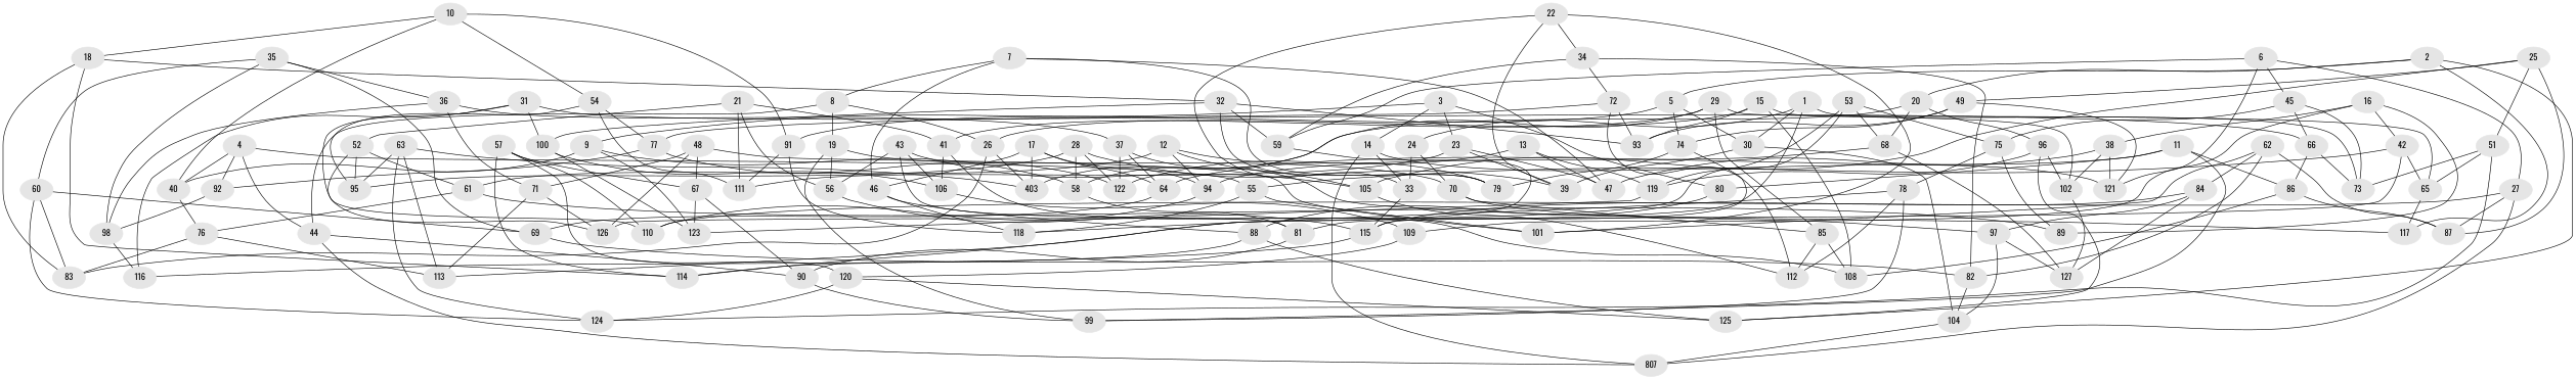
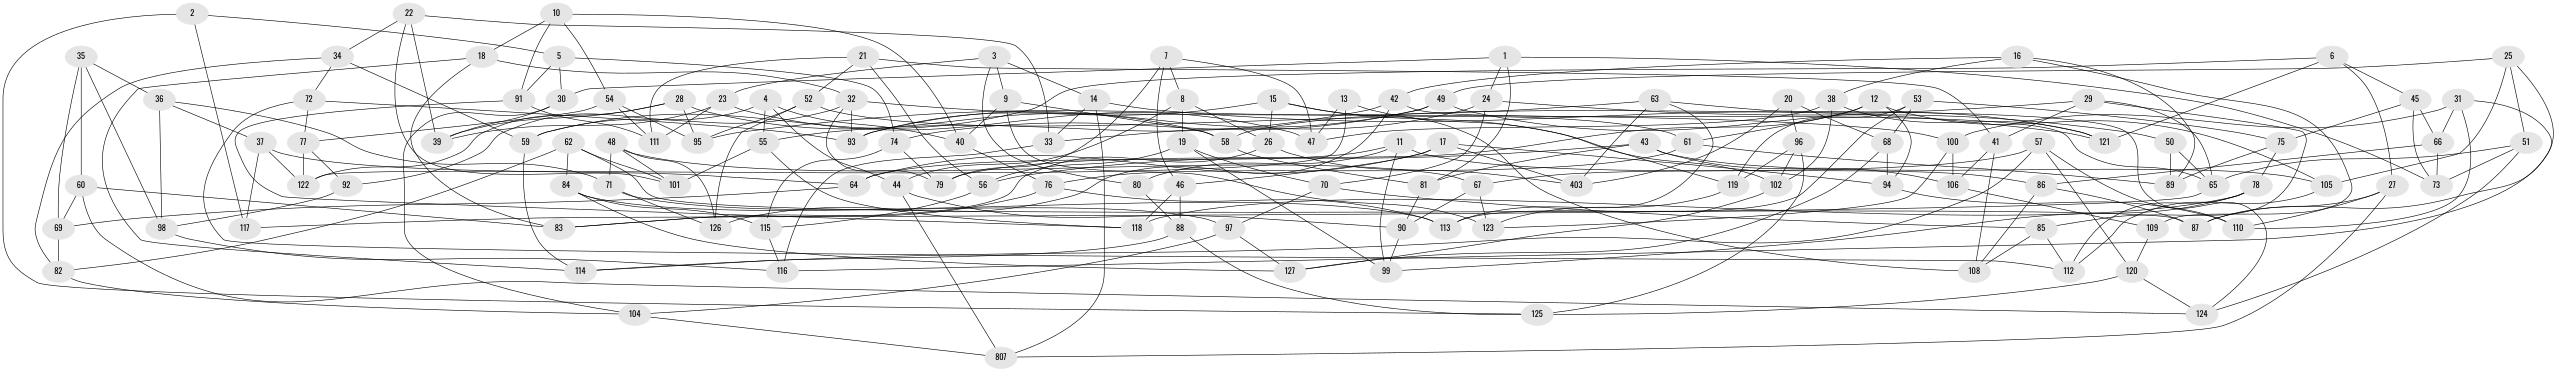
  graph {
    fontname=Oswald
    node [color=gray90 fontname=Oswald style=filled]
    edge [fontname=Oswald]
    1
    24
    30
    73
    81
    33
    70
+   50
    39
    104
    90
    2
    5
    20
    117
    125
    74
    91
    n19 [label=403]
    68
    96
    3
    9
    14
    23
    80
    40
    58
    123
    121
    n31 [label=807]
    47
    111
    88
    4
    44
    55
    92
    76
    101
    118
    98
    79
    115
    6
    27
    45
    59
    87
    110
    66
    75
    114
    7
    8
    46
    19
    26
    99
    56
    83
    10
    18
    54
    32
    95
    77
    11
    64
    86
    69
    108
    12
    61
    94
    105
    89
    112
    13
    119
    122
    116
    15
    93
    102
    127
    16
    38
    42
    109
    65
    126
    120
    17
    100
    85
    97
    21
    41
    52
    106
    22
    34
    72
    82
    25
    49
    51
    124
    28
    29
    31
    35
    36
    60
    37
    71
    113
    43
    78
    48
    67
    53
    57
    62
    84
    63
    1 -- 24
    1 -- 30
    1 -- 73
    1 -- 81
    24 -- 33
    24 -- 70
+   24 -- 50
    30 -- 39
    30 -- 104
    81 -- 90
-   33 -- 115
+   33 -- 116
    70 -- 85
    70 -- 97
+   50 -- 89
+   50 -- 65
    104 -- n31
    90 -- 99
    2 -- 5
-   2 -- 20
    2 -- 117
    2 -- 125
    5 -- 30
    5 -- 74
    5 -- 91
    20 -- n19
    20 -- 68
    20 -- 96
    74 -- 79
    74 -- 115
    91 -- 111
    91 -- 118
    68 -- 94
    68 -- 127
    96 -- 125
    96 -- 119
    96 -- 102
    3 -- 9
    3 -- 14
    3 -- 23
    3 -- 80
    9 -- 40
    9 -- 58
    9 -- 123
    14 -- 33
    14 -- 121
    14 -- n31
    23 -- 39
    23 -- 47
    23 -- 111
    80 -- 88
    40 -- 76
    58 -- 81
    88 -- 125
    88 -- 114
    4 -- 40
    4 -- 44
    4 -- 55
    4 -- 92
    44 -- 90
    44 -- n31
    55 -- 101
    55 -- 118
    92 -- 98
    76 -- 83
    76 -- 113
    98 -- 116
    115 -- 116
    6 -- 121
    6 -- 27
    6 -- 45
    6 -- 59
    27 -- n31
    27 -- 87
    27 -- 110
    45 -- 73
    45 -- 66
    45 -- 75
    59 -- 114
    66 -- 73
    66 -- 86
    75 -- 89
    75 -- 78
    7 -- 47
    7 -- 79
    7 -- 8
    7 -- 46
    8 -- 44
    8 -- 19
    8 -- 26
    46 -- 88
    46 -- 118
    19 -- 70
    19 -- 99
    19 -- 56
    26 -- n19
    26 -- 83
    56 -- 115
    10 -- 91
    10 -- 40
    10 -- 18
    10 -- 54
    18 -- 114
    18 -- 83
    18 -- 32
    54 -- 111
    54 -- 95
    54 -- 77
    32 -- 79
    32 -- 59
    32 -- 93
    32 -- 100
    77 -- 92
    77 -- 122
    11 -- 80
    11 -- 99
    11 -- 64
    11 -- 86
    64 -- 69
    86 -- 87
    86 -- 108
    69 -- 82
    12 -- 79
    12 -- 61
    12 -- 94
    12 -- 105
    61 -- 76
    61 -- 89
    94 -- 110
    105 -- 112
    13 -- 47
    13 -- 119
    13 -- 122
    119 -- 123
    15 -- 26
    15 -- 108
    15 -- 93
    15 -- 102
    102 -- 127
    16 -- 89
    16 -- 38
    16 -- 42
    16 -- 109
    38 -- 121
    38 -- 47
    38 -- 102
    42 -- 55
    42 -- 65
    42 -- 126
    109 -- 120
    65 -- 117
    120 -- 125
    120 -- 124
    17 -- n19
    17 -- 46
    17 -- 64
    17 -- 94
    100 -- 123
    100 -- 106
    85 -- 108
    85 -- 112
    97 -- 104
    97 -- 127
    21 -- 111
    21 -- 56
    21 -- 41
    21 -- 52
    41 -- 108
    41 -- 106
    52 -- 95
    52 -- 61
    52 -- 126
    106 -- 109
    22 -- 33
    22 -- 39
    22 -- 101
    22 -- 34
    34 -- 59
    34 -- 72
    34 -- 82
    72 -- 77
    72 -- 112
    72 -- 93
    82 -- 104
    25 -- 87
    25 -- 105
    25 -- 49
    25 -- 51
    49 -- 74
    49 -- 121
    49 -- 93
    51 -- 73
    51 -- 65
    51 -- 124
    28 -- 39
    28 -- 58
    28 -- 95
    28 -- 122
    29 -- 58
    29 -- 65
    29 -- 85
    29 -- 41
    31 -- 110
    31 -- 66
    31 -- 116
    31 -- 100
    35 -- 98
    35 -- 69
    35 -- 36
    35 -- 60
    36 -- 98
    36 -- 37
    36 -- 71
    60 -- 83
    60 -- 69
    60 -- 124
    37 -- 117
    37 -- 64
    37 -- 122
    71 -- 126
    71 -- 113
    43 -- 81
    43 -- 56
    43 -- 105
    43 -- 106
    78 -- 118
    78 -- 99
    78 -- 112
    48 -- 101
    48 -- 126
    48 -- 71
    48 -- 67
    67 -- 90
    67 -- 123
    53 -- 68
    53 -- 75
    53 -- 119
    53 -- 113
    57 -- 110
    57 -- 114
    57 -- 120
    57 -- 67
    62 -- 101
    62 -- 87
    62 -- 82
    62 -- 84
    84 -- 115
    84 -- 127
    84 -- 97
    63 -- n19
    63 -- 95
    63 -- 124
    63 -- 113
  }
